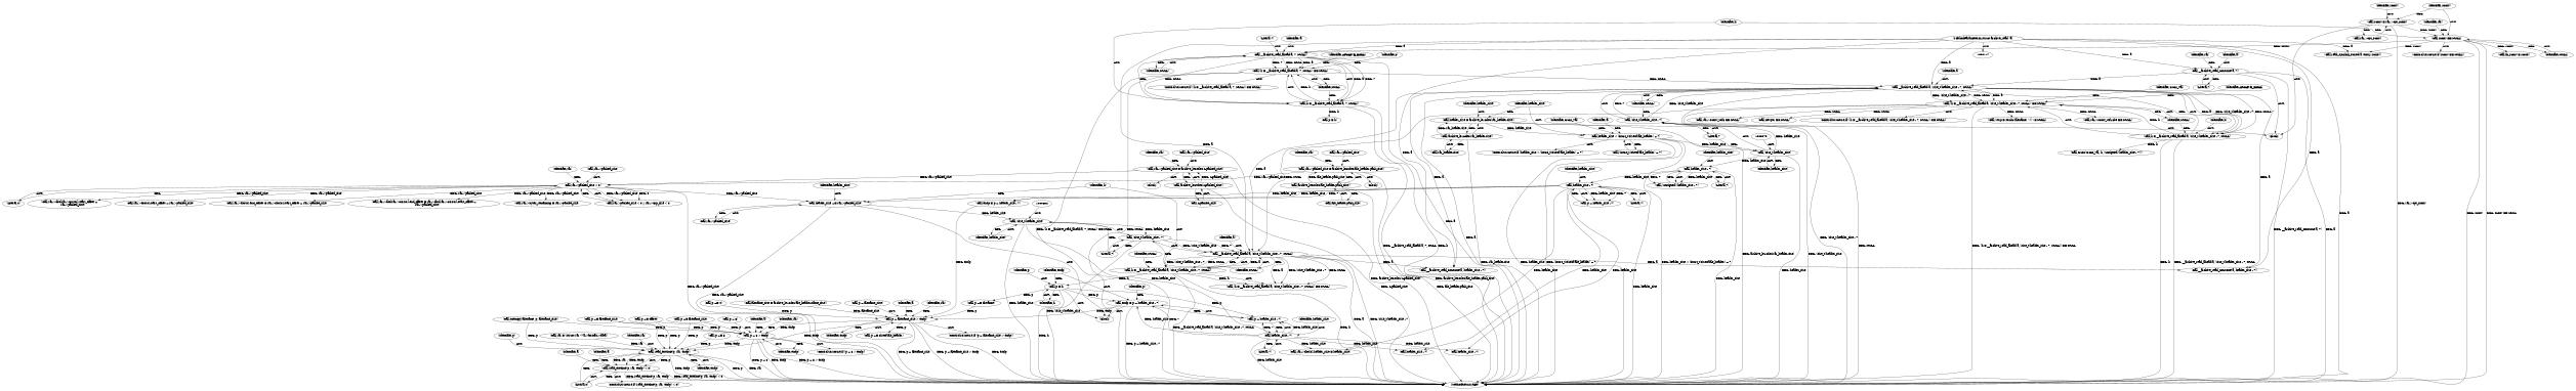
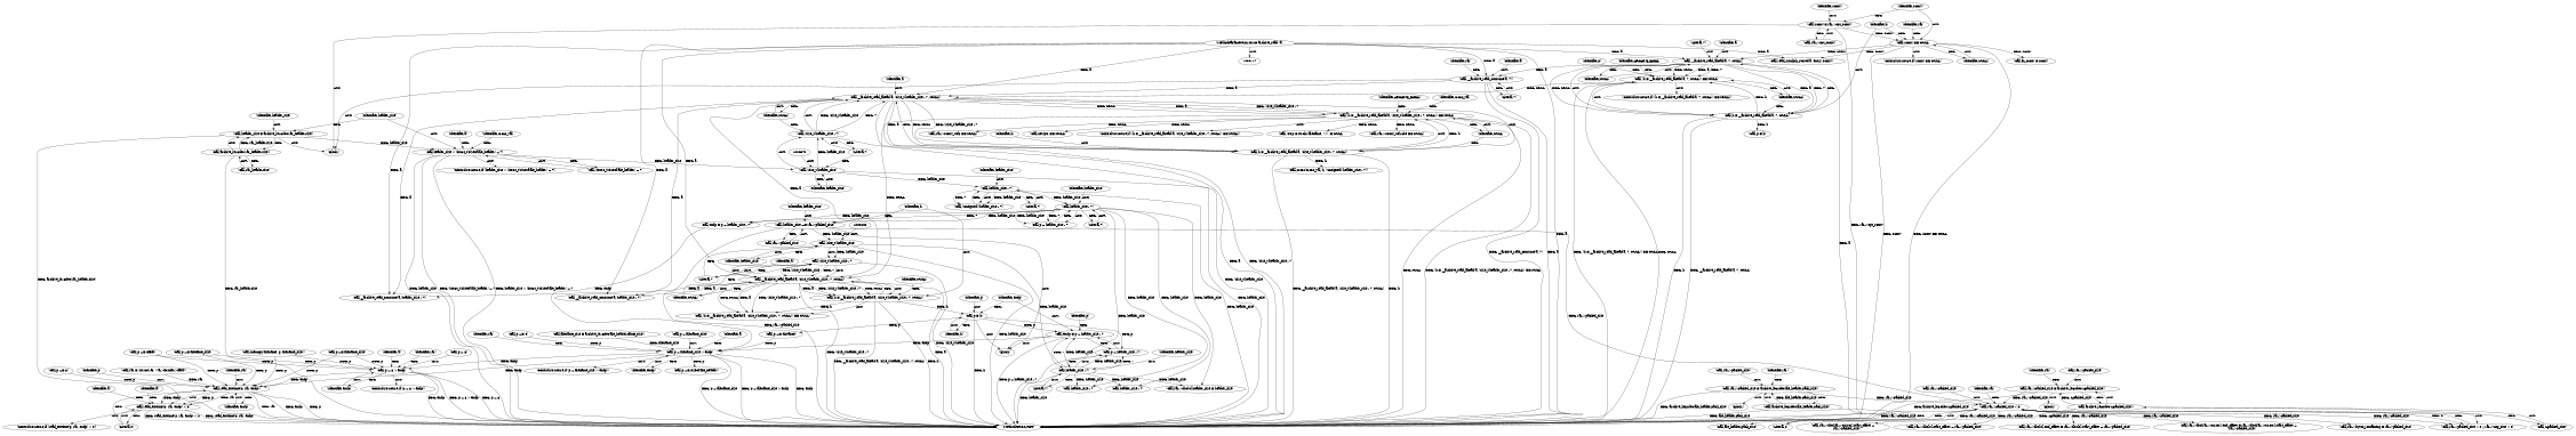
  digraph {
    n1 [label="(Call,endp = p + header_size - 7)"]
    n2 [label="(Call,p + filename_size > endp)"]
    n3 [label="(Call,p + header_size - 7)"]
    n4 [label="(MethodReturn,RET)"]
    n5 [label="(Block,)"]
    n6 [label="(Call,p + 8 > endp)"]
    n7 [label="(Call,read_exttime(p, rar, endp))"]
    n8 [label="(ControlStructure,if (p + filename_size > endp))"]
    n9 [label="(Identifier,endp)"]
    n10 [label="(Call,p += sizeof(file_header))"]
    n11 [label="(Call,header_size - 7)"]
    n12 [label="(Call,p = h)"]
    n13 [label="(Call,p += distance)"]
    n14 [label="(Identifier,h)"]
    n15 [label="(Call,h = __archive_read_ahead(a, (size_t)header_size - 7, NULL))"]
    n16 [label="(Call,__archive_read_ahead(a, (size_t)header_size - 7, NULL))"]
    n17 [label="(Call,(h = __archive_read_ahead(a, (size_t)header_size - 7, NULL)) == NULL)"]
    n18 [label="(Call,__archive_read_consume(a, header_size - 7))"]
    n19 [label="(Call,__archive_read_consume(a, header_size - 7))"]
    n20 [label="(Identifier,NULL)"]
    n21 [label="(Call,(size_t)header_size - 7)"]
    n22 [label="(Call,__archive_read_ahead(a, (size_t)header_size - 7, NULL))"]
    n23 [label="(Call,(h = __archive_read_ahead(a, (size_t)header_size - 7, NULL)) == NULL)"]
    n24 [label="(Call,h = __archive_read_ahead(a, (size_t)header_size - 7, NULL))"]
    n25 [label="(Identifier,NULL)"]
    n26 [label="(Call,rar->sconv_utf8 == NULL)"]
    n27 [label="(Call,newptr == NULL)"]
    n28 [label="(Identifier,NULL)"]
    n29 [label="(ControlStructure,if ((h = __archive_read_ahead(a, (size_t)header_size - 7, NULL)) == NULL))"]
    n30 [label="(Call,(strp = strchr(filename, '\\')) != NULL)"]
    n31 [label="(Call,rar->sconv_utf16be == NULL)"]
    n32 [label="(Call,crc32(crc32_val, h, (unsigned)(header_size - 7)))"]
    n33 [label="(Call,(size_t)header_size - 7)"]
    n34 [label="(Call,__archive_read_consume(a, 7))"]
    n35 [label="(Block,)"]
    n36 [label="(Literal,7)"]
    n37 [label="(Call,__archive_read_ahead(a, 7, NULL))"]
    n38 [label="(Call,(h = __archive_read_ahead(a, 7, NULL)) == NULL)"]
    n39 [label="(Call,h = __archive_read_ahead(a, 7, NULL))"]
    n40 [label="(Identifier,NULL)"]
    n41 [label="(ControlStructure,if ((h = __archive_read_ahead(a, 7, NULL)) == NULL))"]
    n42 [label="(Identifier,NULL)"]
    n43 [label="(Call,p = h)"]
    n44 [label="(MethodParameterIn,struct archive_read *a)"]
    n45 [label="(Call,read_symlink_stored(a, entry, sconv))"]
    1000117
    n47 [label="(Call,sconv == NULL)"]
    n48 [label="(Call,fn_sconv = sconv)"]
    n49 [label="(Identifier,NULL)"]
    n50 [label="(ControlStructure,if (sconv == NULL))"]
    n51 [label="(Call,sconv = rar->opt_sconv)"]
    n52 [label="(Call,rar->opt_sconv)"]
    n53 [label="(Literal,7)"]
    n54 [label="(Call,(size_t)header_size)"]
    n55 [label="(Call,header_size - 7)"]
    n56 [label="(Identifier,header_size)"]
    n57 [label="(Call,header_size - 7)"]
    n58 [label="(Call,(unsigned)(header_size - 7))"]
    n59 [label="(Literal,7)"]
    n60 [label="(Call,header_size < (int64_t)sizeof(file_header) + 7)"]
    n61 [label="(Call,(int64_t)sizeof(file_header) + 7)"]
    n62 [label="(ControlStructure,if (header_size < (int64_t)sizeof(file_header) + 7))"]
    n63 [label="(Call,header_size = archive_le16dec(rar_header.size))"]
    n64 [label="(Call,archive_le16dec(rar_header.size))"]
    n65 [label="(Call,rar_header.size)"]
    n66 [label="(Literal,7)"]
    n67 [label="(Call,(size_t)header_size)"]
    n68 [label="(Identifier,header_size)"]
    n69 [label="(Call,header_size - 7)"]
    n70 [label="(Call,header_size - 7)"]
    n71 [label="(Call,rar->dbo[0].header_size = header_size)"]
    n72 [label="(Literal,7)"]
    n73 [label="(Call,header_size += rar->packed_size)"]
    n74 [label="(Call,rar->packed_size)"]
    n75 [label="(Call,rar->packed_size < 0)"]
    n76 [label="(Call,rar->packed_size < 0 || rar->unp_size < 0)"]
    n77 [label="(Literal,0)"]
    n78 [label="(Call,rar->dbo[rar->cursor].start_offset +\n        rar->packed_size)"]
    n79 [label="(Call,rar->dbo[0].start_offset + rar->packed_size)"]
    n80 [label="(Call,rar->dbo[0].end_offset = rar->dbo[0].start_offset + rar->packed_size)"]
    n81 [label="(Call,rar->dbo[rar->cursor].end_offset = rar->dbo[rar->cursor].start_offset +\n        rar->packed_size)"]
    n82 [label="(Call,rar->bytes_remaining = rar->packed_size)"]
    n83 [label="(Call,rar->packed_size = archive_le64dec(&packed_size))"]
    n84 [label="(Call,archive_le64dec(&packed_size))"]
    n85 [label="(Block,)"]
    n86 [label="(Call,&packed_size)"]
    n87 [label="(Call,rar->packed_size = archive_le32dec(file_header.pack_size))"]
    n88 [label="(Call,archive_le32dec(file_header.pack_size))"]
    n89 [label="(Block,)"]
    n90 [label="(Call,file_header.pack_size)"]
    n91 [label="(Literal,7)"]
    n92 [label="(Call,endp = p + header_size - 7)"]
    n93 [label="(Call,p + header_size - 7)"]
    n94 [label="(Identifier,endp)"]
    n95 [label="(ControlStructure,if (p + 8 > endp))"]
    n96 [label="(Call,read_exttime(p, rar, endp) < 0)"]
    n97 [label="(Identifier,endp)"]
    n98 [label="(ControlStructure,if (read_exttime(p, rar, endp) < 0))"]
    n99 [label="(Literal,0)"]
    n100 [label="(Identifier,header_size)"]
    n101 [label="(Identifier,header_size)"]
    n102 [label="(Identifier,h)"]
    n103 [label="(Identifier,rar)"]
    n104 [label="(Call,p + filename_size)"]
    n105 [label="(Identifier,header_size)"]
    n106 [label="(Identifier,rar)"]
    n107 [label="(Identifier,rar)"]
    n108 [label="(Call,p += 8)"]
    n109 [label="(Call,p += offset)"]
    n110 [label="(Call,p += filename_size)"]
    n111 [label="(Call,memcpy(filename, p, filename_size))"]
    n112 [label="(Literal,7)"]
    n113 [label="(Identifier,p)"]
    n114 [label="(Identifier,rar)"]
    n115 [label="(Identifier,rar)"]
    n116 [label="(Identifier,crc32_val)"]
    n117 [label="(Identifier,h)"]
    n118 [label="(Identifier,ARCHIVE_FATAL)"]
    n119 [label="(Identifier,header_size)"]
    n120 [label="(Call,rar->packed_size)"]
    n121 [label="(Call,p += filename_size)"]
    n122 [label="(Call,rar = (struct rar *)(a->format->data))"]
    n123 [label="(Identifier,a)"]
    n124 [label="(Identifier,crc32_val)"]
    n125 [label="(Identifier,sconv)"]
    n126 [label="(Identifier,ARCHIVE_FATAL)"]
    n127 [label="(Call,rar->packed_size)"]
    n128 [label="(Identifier,endp)"]
    n129 [label="(Identifier,a)"]
    n130 [label="(Identifier,p)"]
    n131 [label="(Identifier,a)"]
    n132 [label="(Identifier,rar)"]
    n133 [label="(Identifier,NULL)"]
    n134 [label="(Identifier,p)"]
    n135 [label="(Call,p + 8)"]
    n136 [label="(Identifier,a)"]
    n137 [label="(Call,rar->packed_size)"]
    n138 [label="(Identifier,header_size)"]
    n139 [label="(Identifier,a)"]
    n140 [label="(Identifier,header_size)"]
    n141 [label="(Call,p += 4)"]
    n142 [label="(Identifier,a)"]
    n143 [label="(Identifier,p)"]
    n144 [label="(Identifier,a)"]
    n145 [label="(Identifier,h)"]
    n146 [label="(Call,filename_size = archive_le16dec(file_header.name_size))"]
    n147 [label="(Identifier,a)"]
    n148 [label="(Identifier,a)"]
    n149 [label="(Identifier,rar)"]
    n150 [label="(Identifier,rar)"]
    n151 [label="(Identifier,sconv)"]
    1000373
    1000602
    n1 -> n2 [label="DDG: endp"]
    n1 -> n3 [label="CFG: "]
    n1 -> n4 [label="DDG: p + header_size - 7"]
    n1 -> n5 [label="AST: "]
    n2 -> n4 [label="DDG: p + filename_size"]
    n2 -> n4 [label="DDG: p + filename_size > endp"]
    n2 -> n4 [label="DDG: endp"]
    n2 -> n6 [label="DDG: endp"]
    n2 -> n7 [label="DDG: endp"]
    n2 -> n8 [label="AST: "]
    n2 -> n9 [label="CFG: "]
    n2 -> n10 [label="DDG: p"]
    n3 -> n1 [label="AST: "]
    n3 -> n11 [label="CFG: "]
    n6 -> n4 [label="DDG: endp"]
    n6 -> n4 [label="DDG: p + 8 > endp"]
    n6 -> n4 [label="DDG: p + 8"]
    n6 -> n7 [label="DDG: endp"]
    n6 -> n94 [label="CFG: "]
    n6 -> n95 [label="AST: "]
    n7 -> n4 [label="DDG: endp"]
    n7 -> n4 [label="DDG: p"]
    n7 -> n4 [label="DDG: rar"]
    n7 -> n96 [label="AST: "]
    n7 -> n96 [label="DDG: p"]
    n7 -> n96 [label="DDG: rar"]
    n7 -> n96 [label="DDG: endp"]
    n7 -> n97 [label="CFG: "]
    n9 -> n2 [label="AST: "]
    n11 -> n1 [label="DDG: header_size"]
    n11 -> n1 [label="DDG: 7"]
    n11 -> n3 [label="AST: "]
    n11 -> n3 [label="DDG: header_size"]
    n11 -> n3 [label="DDG: 7"]
    n11 -> n4 [label="DDG: header_size"]
    n11 -> n69 [label="DDG: header_size"]
    n11 -> n70 [label="DDG: header_size"]
    n11 -> n71 [label="DDG: header_size"]
    n11 -> n72 [label="CFG: "]
    n12 -> n1 [label="DDG: p"]
    n12 -> n3 [label="DDG: p"]
    n12 -> n4 [label="DDG: h"]
    n12 -> n5 [label="AST: "]
    n12 -> n13 [label="DDG: p"]
    n12 -> n14 [label="CFG: "]
    n13 -> n2 [label="DDG: p"]
    n14 -> n12 [label="AST: "]
    n15 -> n4 [label="DDG: __archive_read_ahead(a, (size_t)header_size - 7, NULL)"]
    n15 -> n4 [label="DDG: h"]
    n15 -> n12 [label="DDG: h"]
    n15 -> n16 [label="CFG: "]
    n15 -> n17 [label="AST: "]
    n15 -> n17 [label="DDG: h"]
    n16 -> n4 [label="DDG: a"]
    n16 -> n4 [label="DDG: (size_t)header_size - 7"]
    n16 -> n15 [label="AST: "]
    n16 -> n15 [label="DDG: a"]
    n16 -> n15 [label="DDG: (size_t)header_size - 7"]
    n16 -> n15 [label="DDG: NULL"]
    n16 -> n17 [label="DDG: a"]
    n16 -> n17 [label="DDG: (size_t)header_size - 7"]
    n16 -> n17 [label="DDG: NULL"]
    n16 -> n18 [label="DDG: a"]
    n16 -> n19 [label="DDG: a"]
    n16 -> n20 [label="CFG: "]
    n20 -> n16 [label="AST: "]
    n20 -> n21 [label="CFG: "]
    n21 -> n4 [label="DDG: (size_t)header_size"]
    n21 -> n16 [label="AST: "]
    n21 -> n16 [label="DDG: (size_t)header_size"]
    n21 -> n16 [label="DDG: 7"]
    n21 -> n66 [label="CFG: "]
    n22 -> n4 [label="DDG: a"]
    n22 -> n4 [label="DDG: (size_t)header_size - 7"]
    n22 -> n16 [label="DDG: a"]
    n22 -> n18 [label="DDG: a"]
    n22 -> n19 [label="DDG: a"]
    n22 -> n23 [label="DDG: a"]
    n22 -> n23 [label="DDG: (size_t)header_size - 7"]
    n22 -> n23 [label="DDG: NULL"]
    n22 -> n24 [label="AST: "]
    n22 -> n24 [label="DDG: a"]
    n22 -> n24 [label="DDG: (size_t)header_size - 7"]
    n22 -> n24 [label="DDG: NULL"]
    n22 -> n25 [label="CFG: "]
    n23 -> n4 [label="DDG: NULL"]
    n23 -> n4 [label="DDG: (h = __archive_read_ahead(a, (size_t)header_size - 7, NULL)) == NULL"]
    n23 -> n16 [label="DDG: NULL"]
    n23 -> n26 [label="DDG: NULL"]
    n23 -> n27 [label="DDG: NULL"]
    n23 -> n28 [label="CFG: "]
    n23 -> n29 [label="AST: "]
    n23 -> n30 [label="DDG: NULL"]
    n23 -> n31 [label="DDG: NULL"]
    n24 -> n4 [label="DDG: __archive_read_ahead(a, (size_t)header_size - 7, NULL)"]
    n24 -> n4 [label="DDG: h"]
    n24 -> n22 [label="CFG: "]
    n24 -> n23 [label="AST: "]
    n24 -> n23 [label="DDG: h"]
    n24 -> n32 [label="DDG: h"]
    n25 -> n22 [label="AST: "]
    n25 -> n33 [label="CFG: "]
    n28 -> n23 [label="AST: "]
    n28 -> n24 [label="CFG: "]
    n33 -> n4 [label="DDG: (size_t)header_size"]
    n33 -> n22 [label="AST: "]
    n33 -> n22 [label="DDG: (size_t)header_size"]
    n33 -> n22 [label="DDG: 7"]
    n33 -> n53 [label="CFG: "]
    n34 -> n4 [label="DDG: __archive_read_consume(a, 7)"]
    n34 -> n4 [label="DDG: a"]
    n34 -> n22 [label="DDG: a"]
    n34 -> n35 [label="AST: "]
    n34 -> n36 [label="CFG: "]
    n36 -> n34 [label="AST: "]
    n37 -> n4 [label="DDG: a"]
+   n37 -> n34 [label="DDG: a"]
    n37 -> n38 [label="DDG: a"]
    n37 -> n38 [label="DDG: 7"]
    n37 -> n38 [label="DDG: NULL"]
    n37 -> n39 [label="AST: "]
    n37 -> n39 [label="DDG: a"]
    n37 -> n39 [label="DDG: 7"]
    n37 -> n39 [label="DDG: NULL"]
    n37 -> n40 [label="CFG: "]
    n38 -> n4 [label="DDG: (h = __archive_read_ahead(a, 7, NULL)) == NULL"]
    n38 -> n4 [label="DDG: NULL"]
    n38 -> n22 [label="DDG: NULL"]
    n38 -> n41 [label="AST: "]
    n38 -> n42 [label="CFG: "]
    n39 -> n4 [label="DDG: h"]
    n39 -> n4 [label="DDG: __archive_read_ahead(a, 7, NULL)"]
    n39 -> n37 [label="CFG: "]
    n39 -> n38 [label="AST: "]
    n39 -> n38 [label="DDG: h"]
    n39 -> n43 [label="DDG: h"]
    n40 -> n37 [label="AST: "]
    n42 -> n38 [label="AST: "]
    n42 -> n39 [label="CFG: "]
    n44 -> n4 [label="DDG: a"]
    n44 -> n16 [label="DDG: a"]
    n44 -> n18 [label="DDG: a"]
    n44 -> n19 [label="DDG: a"]
    n44 -> n22 [label="DDG: a"]
    n44 -> n34 [label="DDG: a"]
    n44 -> n37 [label="DDG: a"]
    n44 -> n45 [label="DDG: a"]
    n44 -> 1000117 [label="AST: "]
    n47 -> n4 [label="DDG: sconv == NULL"]
    n47 -> n4 [label="DDG: sconv"]
    n47 -> n37 [label="DDG: NULL"]
    n47 -> n45 [label="DDG: sconv"]
    n47 -> n48 [label="DDG: sconv"]
    n47 -> n49 [label="CFG: "]
    n47 -> n50 [label="AST: "]
    n49 -> n47 [label="AST: "]
    n51 -> n4 [label="DDG: rar->opt_sconv"]
    n51 -> n35 [label="AST: "]
    n51 -> n47 [label="DDG: sconv"]
    n51 -> n52 [label="CFG: "]
    n52 -> n51 [label="AST: "]
    n53 -> n33 [label="AST: "]
    n53 -> n54 [label="CFG: "]
    n54 -> n4 [label="DDG: header_size"]
    n54 -> n33 [label="AST: "]
    n54 -> n33 [label="DDG: header_size"]
    n54 -> n55 [label="DDG: header_size"]
    n54 -> n56 [label="CFG: "]
    n55 -> n4 [label="DDG: header_size"]
    n55 -> n57 [label="DDG: header_size"]
    n55 -> n58 [label="AST: "]
    n55 -> n58 [label="DDG: header_size"]
    n55 -> n58 [label="DDG: 7"]
    n55 -> n59 [label="CFG: "]
    n56 -> n54 [label="AST: "]
    n57 -> n4 [label="DDG: header_size"]
    n57 -> n69 [label="DDG: header_size"]
    n57 -> n70 [label="DDG: header_size"]
    n57 -> n71 [label="DDG: header_size"]
    n57 -> n73 [label="DDG: header_size"]
    n57 -> n91 [label="CFG: "]
    n57 -> n92 [label="DDG: header_size"]
    n57 -> n92 [label="DDG: 7"]
    n57 -> n93 [label="AST: "]
    n57 -> n93 [label="DDG: header_size"]
    n57 -> n93 [label="DDG: 7"]
    n58 -> n55 [label="CFG: "]
    n59 -> n55 [label="AST: "]
    n60 -> n4 [label="DDG: (int64_t)sizeof(file_header) + 7"]
    n60 -> n4 [label="DDG: header_size < (int64_t)sizeof(file_header) + 7"]
    n60 -> n4 [label="DDG: header_size"]
    n60 -> n54 [label="DDG: header_size"]
    n60 -> n61 [label="CFG: "]
    n60 -> n62 [label="AST: "]
    n61 -> n60 [label="AST: "]
    n63 -> n4 [label="DDG: archive_le16dec(rar_header.size)"]
    n63 -> n35 [label="AST: "]
    n63 -> n60 [label="DDG: header_size"]
    n63 -> n64 [label="CFG: "]
    n64 -> n4 [label="DDG: rar_header.size"]
    n64 -> n63 [label="AST: "]
    n64 -> n63 [label="DDG: rar_header.size"]
    n64 -> n65 [label="CFG: "]
    n65 -> n64 [label="AST: "]
    n66 -> n21 [label="AST: "]
    n66 -> n67 [label="CFG: "]
    n67 -> n4 [label="DDG: header_size"]
    n67 -> n11 [label="DDG: header_size"]
    n67 -> n21 [label="AST: "]
    n67 -> n21 [label="DDG: header_size"]
    n67 -> n68 [label="CFG: "]
    n68 -> n67 [label="AST: "]
    n72 -> n11 [label="AST: "]
    n73 -> n4 [label="DDG: rar->packed_size"]
    n73 -> n5 [label="AST: "]
    n73 -> n67 [label="DDG: header_size"]
    n73 -> n74 [label="CFG: "]
    n74 -> n73 [label="AST: "]
    n75 -> n4 [label="DDG: rar->packed_size"]
-   n75 -> n73 [label="DDG: rar->packed_size"]
+   n73 -> n75 [label="DDG: rar->packed_size"]
    n75 -> n76 [label="AST: "]
    n75 -> n76 [label="DDG: rar->packed_size"]
    n75 -> n76 [label="DDG: 0"]
    n75 -> n77 [label="CFG: "]
    n75 -> n78 [label="DDG: rar->packed_size"]
    n75 -> n79 [label="DDG: rar->packed_size"]
    n75 -> n80 [label="DDG: rar->packed_size"]
    n75 -> n81 [label="DDG: rar->packed_size"]
    n75 -> n82 [label="DDG: rar->packed_size"]
    n76 -> n75 [label="CFG: "]
    n77 -> n75 [label="AST: "]
    n83 -> n4 [label="DDG: archive_le64dec(&packed_size)"]
    n83 -> n75 [label="DDG: rar->packed_size"]
    n83 -> n84 [label="CFG: "]
    n83 -> n85 [label="AST: "]
    n84 -> n4 [label="DDG: &packed_size"]
    n84 -> n83 [label="AST: "]
    n84 -> n83 [label="DDG: &packed_size"]
    n84 -> n86 [label="CFG: "]
    n86 -> n84 [label="AST: "]
    n87 -> n4 [label="DDG: archive_le32dec(file_header.pack_size)"]
    n87 -> n75 [label="DDG: rar->packed_size"]
    n87 -> n88 [label="CFG: "]
    n87 -> n89 [label="AST: "]
    n88 -> n4 [label="DDG: file_header.pack_size"]
    n88 -> n87 [label="AST: "]
    n88 -> n87 [label="DDG: file_header.pack_size"]
    n88 -> n90 [label="CFG: "]
-   n90 -> n88 [label="AST: "]
    n91 -> n57 [label="AST: "]
    n92 -> n2 [label="DDG: endp"]
    n93 -> n57 [label="CFG: "]
    n94 -> n6 [label="AST: "]
    n96 -> n4 [label="DDG: read_exttime(p, rar, endp)"]
    n96 -> n4 [label="DDG: read_exttime(p, rar, endp) < 0"]
    n96 -> n98 [label="AST: "]
    n96 -> n99 [label="CFG: "]
    n97 -> n7 [label="AST: "]
    n99 -> n7 [label="CFG: "]
    n99 -> n96 [label="AST: "]
    n100 -> n60 [label="AST: "]
    n100 -> n63 [label="CFG: "]
    n101 -> n55 [label="AST: "]
    n102 -> n15 [label="AST: "]
    n102 -> n73 [label="CFG: "]
    n103 -> n47 [label="CFG: "]
    n104 -> n2 [label="AST: "]
    n105 -> n57 [label="AST: "]
    n106 -> n6 [label="CFG: "]
    n107 -> n34 [label="CFG: "]
    n108 -> n7 [label="DDG: p"]
    n109 -> n6 [label="DDG: p"]
    n109 -> n7 [label="DDG: p"]
    n110 -> n6 [label="DDG: p"]
    n110 -> n7 [label="DDG: p"]
    n111 -> n6 [label="DDG: p"]
    n111 -> n7 [label="DDG: p"]
    n112 -> n37 [label="AST: "]
    n113 -> n7 [label="AST: "]
    n114 -> n87 [label="CFG: "]
    n115 -> n83 [label="CFG: "]
    n116 -> n23 [label="CFG: "]
    n117 -> n39 [label="AST: "]
    n117 -> n47 [label="CFG: "]
    n118 -> n38 [label="CFG: "]
    n119 -> n63 [label="AST: "]
    n120 -> n75 [label="AST: "]
    n121 -> n6 [label="DDG: p"]
    n121 -> n7 [label="DDG: p"]
    n122 -> n7 [label="DDG: rar"]
    n123 -> n60 [label="CFG: "]
    n124 -> n60 [label="CFG: "]
    n125 -> n51 [label="AST: "]
    n126 -> n23 [label="CFG: "]
    n127 -> n87 [label="AST: "]
    n128 -> n1 [label="AST: "]
    n128 -> n12 [label="CFG: "]
    n129 -> n34 [label="AST: "]
    n130 -> n38 [label="CFG: "]
    n131 -> n2 [label="CFG: "]
    n132 -> n2 [label="CFG: "]
    n133 -> n15 [label="CFG: "]
    n134 -> n1 [label="CFG: "]
    n135 -> n6 [label="AST: "]
    n136 -> n6 [label="CFG: "]
    n137 -> n83 [label="AST: "]
    n138 -> n11 [label="AST: "]
    n139 -> n37 [label="AST: "]
    n140 -> n73 [label="AST: "]
    n141 -> n2 [label="DDG: p"]
    n142 -> n96 [label="CFG: "]
    n143 -> n12 [label="AST: "]
    n144 -> n16 [label="AST: "]
    n145 -> n24 [label="AST: "]
    n146 -> n2 [label="DDG: filename_size"]
    n147 -> n96 [label="CFG: "]
    n148 -> n22 [label="AST: "]
    n149 -> n75 [label="CFG: "]
    n150 -> n7 [label="AST: "]
    n151 -> n47 [label="AST: "]
    n151 -> n51 [label="CFG: "]
    1000373 -> n54 [label="AST: "]
    1000602 -> n67 [label="AST: "]
  }
